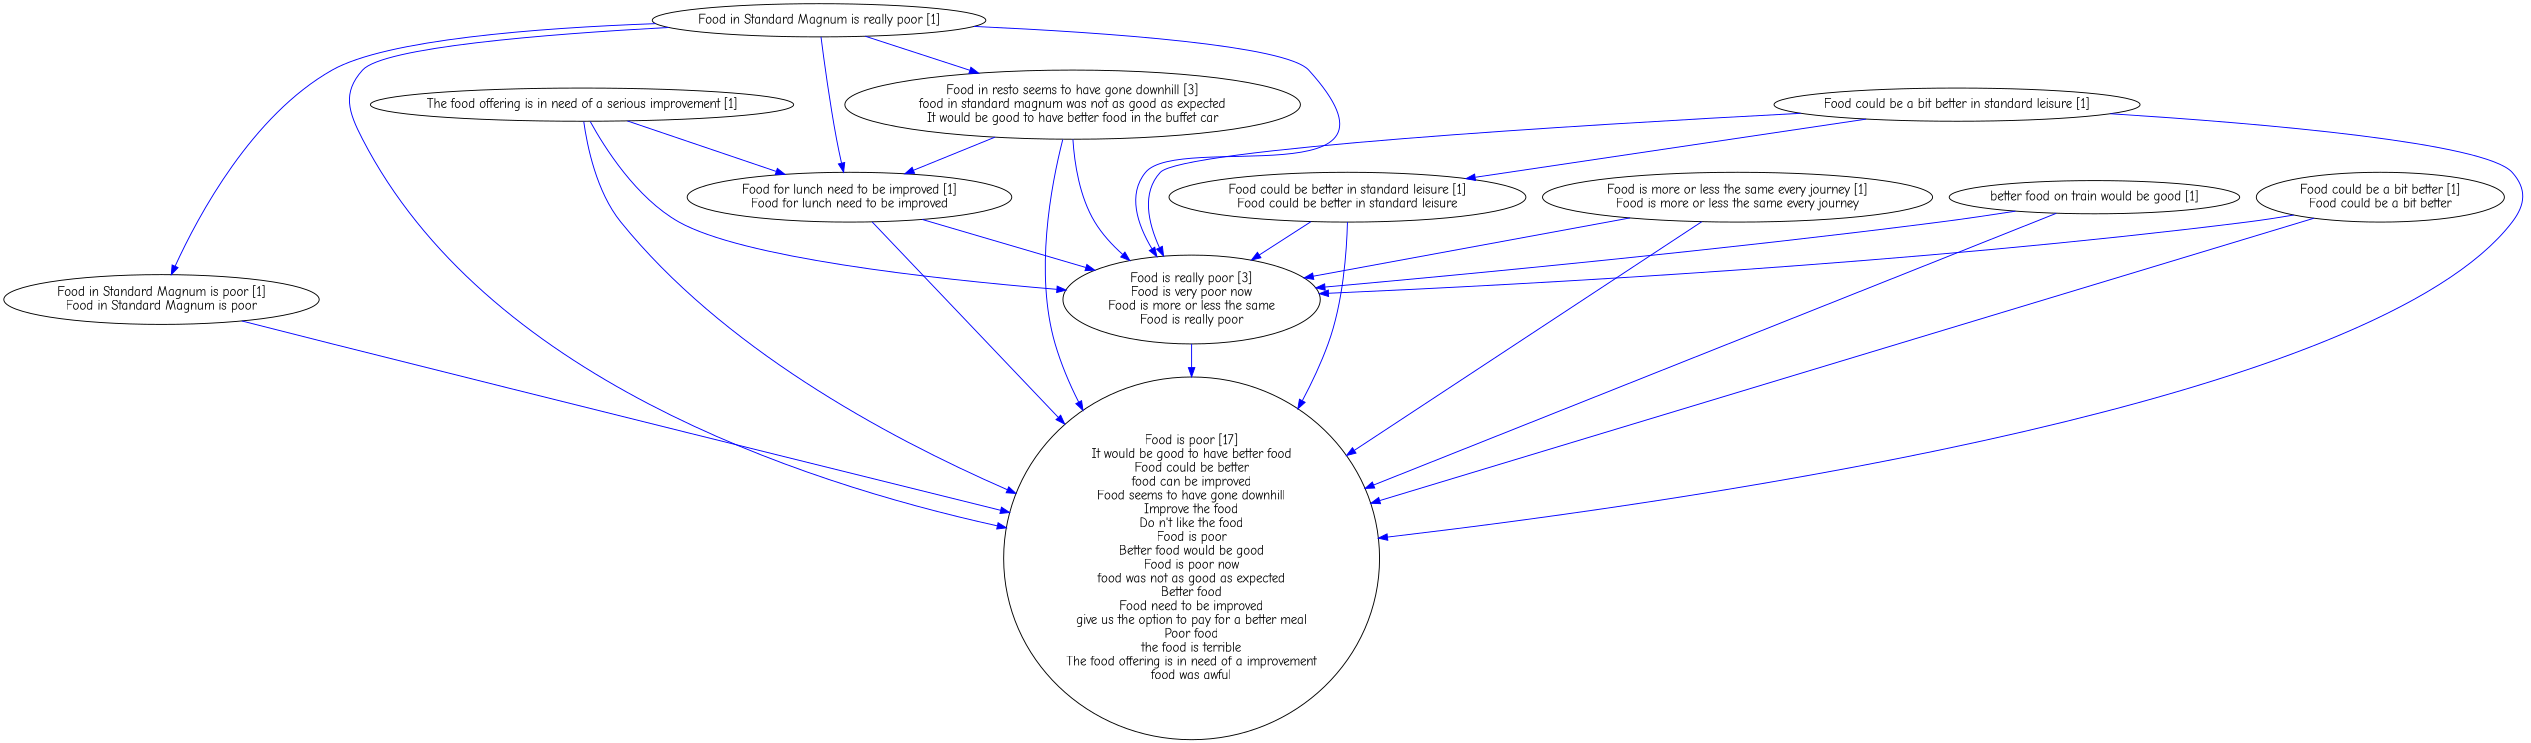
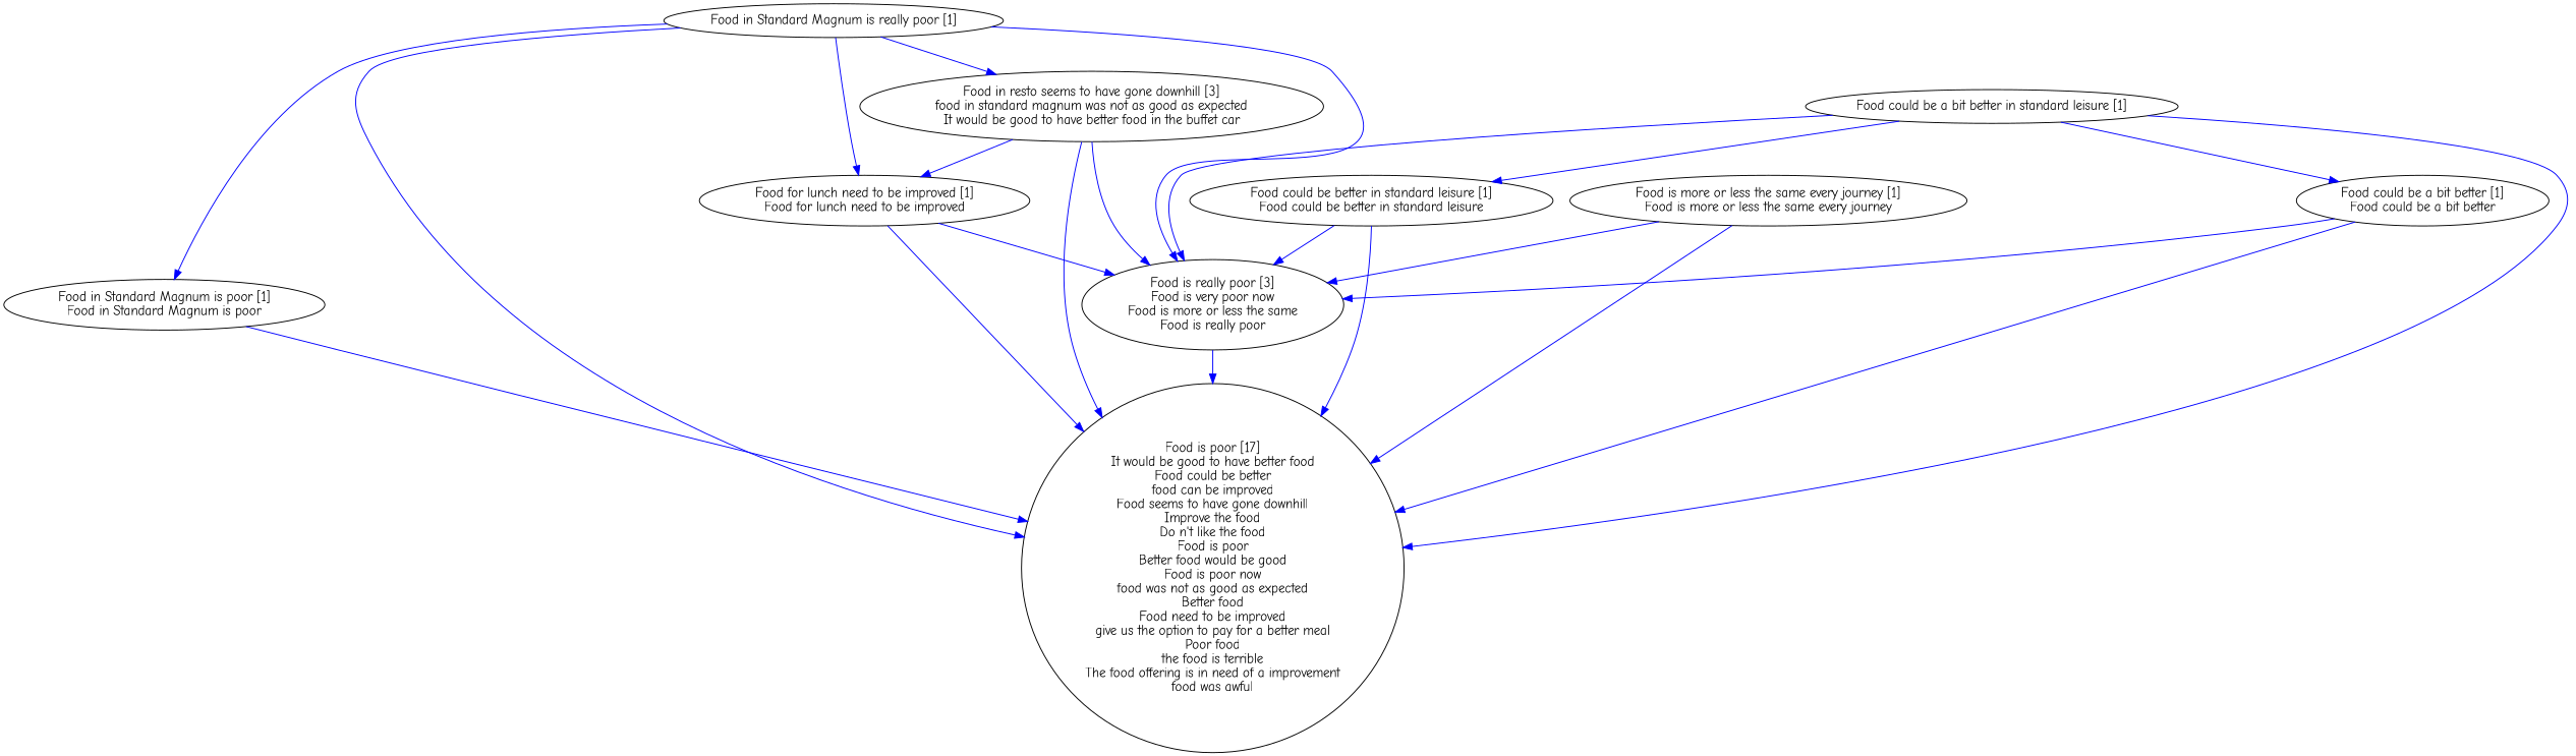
  digraph {
    fontname="Comic Neue"
    node [fontname="Comic Neue"]
    edge [color=blue fontname="Comic Neue"]
    "Food in resto seems to have gone downhill [3]\nfood in standard magnum was not as good as expected\nIt would be good to have better food in the buffet car"
    "Food is poor [17]\nIt would be good to have better food\nFood could be better\nfood can be improved\nFood seems to have gone downhill\nImprove the food\nDo n't like the food\nFood is poor\nBetter food would be good\nFood is poor now\nfood was not as good as expected\nBetter food\nFood need to be improved\ngive us the option to pay for a better meal\nPoor food\nthe food is terrible\nThe food offering is in need of a improvement\nfood was awful"
    "Food is really poor [3]\nFood is very poor now\nFood is more or less the same\nFood is really poor"
    "Food for lunch need to be improved [1]\nFood for lunch need to be improved"
    "Food could be a bit better in standard leisure [1]"
    "Food could be better in standard leisure [1]\nFood could be better in standard leisure"
    "Food could be a bit better [1]\nFood could be a bit better"
    "Food in Standard Magnum is really poor [1]"
    "Food in Standard Magnum is poor [1]\nFood in Standard Magnum is poor"
    "Food is more or less the same every journey [1]\nFood is more or less the same every journey"
-   "The food offering is in need of a serious improvement [1]"
-   "better food on train would be good [1]"
    "Food in resto seems to have gone downhill [3]\nfood in standard magnum was not as good as expected\nIt would be good to have better food in the buffet car" -> "Food is poor [17]\nIt would be good to have better food\nFood could be better\nfood can be improved\nFood seems to have gone downhill\nImprove the food\nDo n't like the food\nFood is poor\nBetter food would be good\nFood is poor now\nfood was not as good as expected\nBetter food\nFood need to be improved\ngive us the option to pay for a better meal\nPoor food\nthe food is terrible\nThe food offering is in need of a improvement\nfood was awful"
    "Food in resto seems to have gone downhill [3]\nfood in standard magnum was not as good as expected\nIt would be good to have better food in the buffet car" -> "Food is really poor [3]\nFood is very poor now\nFood is more or less the same\nFood is really poor"
    "Food in resto seems to have gone downhill [3]\nfood in standard magnum was not as good as expected\nIt would be good to have better food in the buffet car" -> "Food for lunch need to be improved [1]\nFood for lunch need to be improved"
    "Food is really poor [3]\nFood is very poor now\nFood is more or less the same\nFood is really poor" -> "Food is poor [17]\nIt would be good to have better food\nFood could be better\nfood can be improved\nFood seems to have gone downhill\nImprove the food\nDo n't like the food\nFood is poor\nBetter food would be good\nFood is poor now\nfood was not as good as expected\nBetter food\nFood need to be improved\ngive us the option to pay for a better meal\nPoor food\nthe food is terrible\nThe food offering is in need of a improvement\nfood was awful"
    "Food for lunch need to be improved [1]\nFood for lunch need to be improved" -> "Food is poor [17]\nIt would be good to have better food\nFood could be better\nfood can be improved\nFood seems to have gone downhill\nImprove the food\nDo n't like the food\nFood is poor\nBetter food would be good\nFood is poor now\nfood was not as good as expected\nBetter food\nFood need to be improved\ngive us the option to pay for a better meal\nPoor food\nthe food is terrible\nThe food offering is in need of a improvement\nfood was awful"
    "Food for lunch need to be improved [1]\nFood for lunch need to be improved" -> "Food is really poor [3]\nFood is very poor now\nFood is more or less the same\nFood is really poor"
    "Food could be a bit better in standard leisure [1]" -> "Food is poor [17]\nIt would be good to have better food\nFood could be better\nfood can be improved\nFood seems to have gone downhill\nImprove the food\nDo n't like the food\nFood is poor\nBetter food would be good\nFood is poor now\nfood was not as good as expected\nBetter food\nFood need to be improved\ngive us the option to pay for a better meal\nPoor food\nthe food is terrible\nThe food offering is in need of a improvement\nfood was awful"
    "Food could be a bit better in standard leisure [1]" -> "Food is really poor [3]\nFood is very poor now\nFood is more or less the same\nFood is really poor"
    "Food could be a bit better in standard leisure [1]" -> "Food could be better in standard leisure [1]\nFood could be better in standard leisure"
+   "Food could be a bit better in standard leisure [1]" -> "Food could be a bit better [1]\nFood could be a bit better"
    "Food could be better in standard leisure [1]\nFood could be better in standard leisure" -> "Food is poor [17]\nIt would be good to have better food\nFood could be better\nfood can be improved\nFood seems to have gone downhill\nImprove the food\nDo n't like the food\nFood is poor\nBetter food would be good\nFood is poor now\nfood was not as good as expected\nBetter food\nFood need to be improved\ngive us the option to pay for a better meal\nPoor food\nthe food is terrible\nThe food offering is in need of a improvement\nfood was awful"
    "Food could be better in standard leisure [1]\nFood could be better in standard leisure" -> "Food is really poor [3]\nFood is very poor now\nFood is more or less the same\nFood is really poor"
    "Food could be a bit better [1]\nFood could be a bit better" -> "Food is poor [17]\nIt would be good to have better food\nFood could be better\nfood can be improved\nFood seems to have gone downhill\nImprove the food\nDo n't like the food\nFood is poor\nBetter food would be good\nFood is poor now\nfood was not as good as expected\nBetter food\nFood need to be improved\ngive us the option to pay for a better meal\nPoor food\nthe food is terrible\nThe food offering is in need of a improvement\nfood was awful"
    "Food could be a bit better [1]\nFood could be a bit better" -> "Food is really poor [3]\nFood is very poor now\nFood is more or less the same\nFood is really poor"
    "Food in Standard Magnum is really poor [1]" -> "Food in resto seems to have gone downhill [3]\nfood in standard magnum was not as good as expected\nIt would be good to have better food in the buffet car"
    "Food in Standard Magnum is really poor [1]" -> "Food is poor [17]\nIt would be good to have better food\nFood could be better\nfood can be improved\nFood seems to have gone downhill\nImprove the food\nDo n't like the food\nFood is poor\nBetter food would be good\nFood is poor now\nfood was not as good as expected\nBetter food\nFood need to be improved\ngive us the option to pay for a better meal\nPoor food\nthe food is terrible\nThe food offering is in need of a improvement\nfood was awful"
    "Food in Standard Magnum is really poor [1]" -> "Food is really poor [3]\nFood is very poor now\nFood is more or less the same\nFood is really poor"
    "Food in Standard Magnum is really poor [1]" -> "Food for lunch need to be improved [1]\nFood for lunch need to be improved"
    "Food in Standard Magnum is really poor [1]" -> "Food in Standard Magnum is poor [1]\nFood in Standard Magnum is poor"
    "Food in Standard Magnum is poor [1]\nFood in Standard Magnum is poor" -> "Food is poor [17]\nIt would be good to have better food\nFood could be better\nfood can be improved\nFood seems to have gone downhill\nImprove the food\nDo n't like the food\nFood is poor\nBetter food would be good\nFood is poor now\nfood was not as good as expected\nBetter food\nFood need to be improved\ngive us the option to pay for a better meal\nPoor food\nthe food is terrible\nThe food offering is in need of a improvement\nfood was awful"
    "Food is more or less the same every journey [1]\nFood is more or less the same every journey" -> "Food is poor [17]\nIt would be good to have better food\nFood could be better\nfood can be improved\nFood seems to have gone downhill\nImprove the food\nDo n't like the food\nFood is poor\nBetter food would be good\nFood is poor now\nfood was not as good as expected\nBetter food\nFood need to be improved\ngive us the option to pay for a better meal\nPoor food\nthe food is terrible\nThe food offering is in need of a improvement\nfood was awful"
    "Food is more or less the same every journey [1]\nFood is more or less the same every journey" -> "Food is really poor [3]\nFood is very poor now\nFood is more or less the same\nFood is really poor"
-   "The food offering is in need of a serious improvement [1]" -> "Food is poor [17]\nIt would be good to have better food\nFood could be better\nfood can be improved\nFood seems to have gone downhill\nImprove the food\nDo n't like the food\nFood is poor\nBetter food would be good\nFood is poor now\nfood was not as good as expected\nBetter food\nFood need to be improved\ngive us the option to pay for a better meal\nPoor food\nthe food is terrible\nThe food offering is in need of a improvement\nfood was awful"
-   "The food offering is in need of a serious improvement [1]" -> "Food is really poor [3]\nFood is very poor now\nFood is more or less the same\nFood is really poor"
-   "The food offering is in need of a serious improvement [1]" -> "Food for lunch need to be improved [1]\nFood for lunch need to be improved"
-   "better food on train would be good [1]" -> "Food is poor [17]\nIt would be good to have better food\nFood could be better\nfood can be improved\nFood seems to have gone downhill\nImprove the food\nDo n't like the food\nFood is poor\nBetter food would be good\nFood is poor now\nfood was not as good as expected\nBetter food\nFood need to be improved\ngive us the option to pay for a better meal\nPoor food\nthe food is terrible\nThe food offering is in need of a improvement\nfood was awful"
-   "better food on train would be good [1]" -> "Food is really poor [3]\nFood is very poor now\nFood is more or less the same\nFood is really poor"
  }
